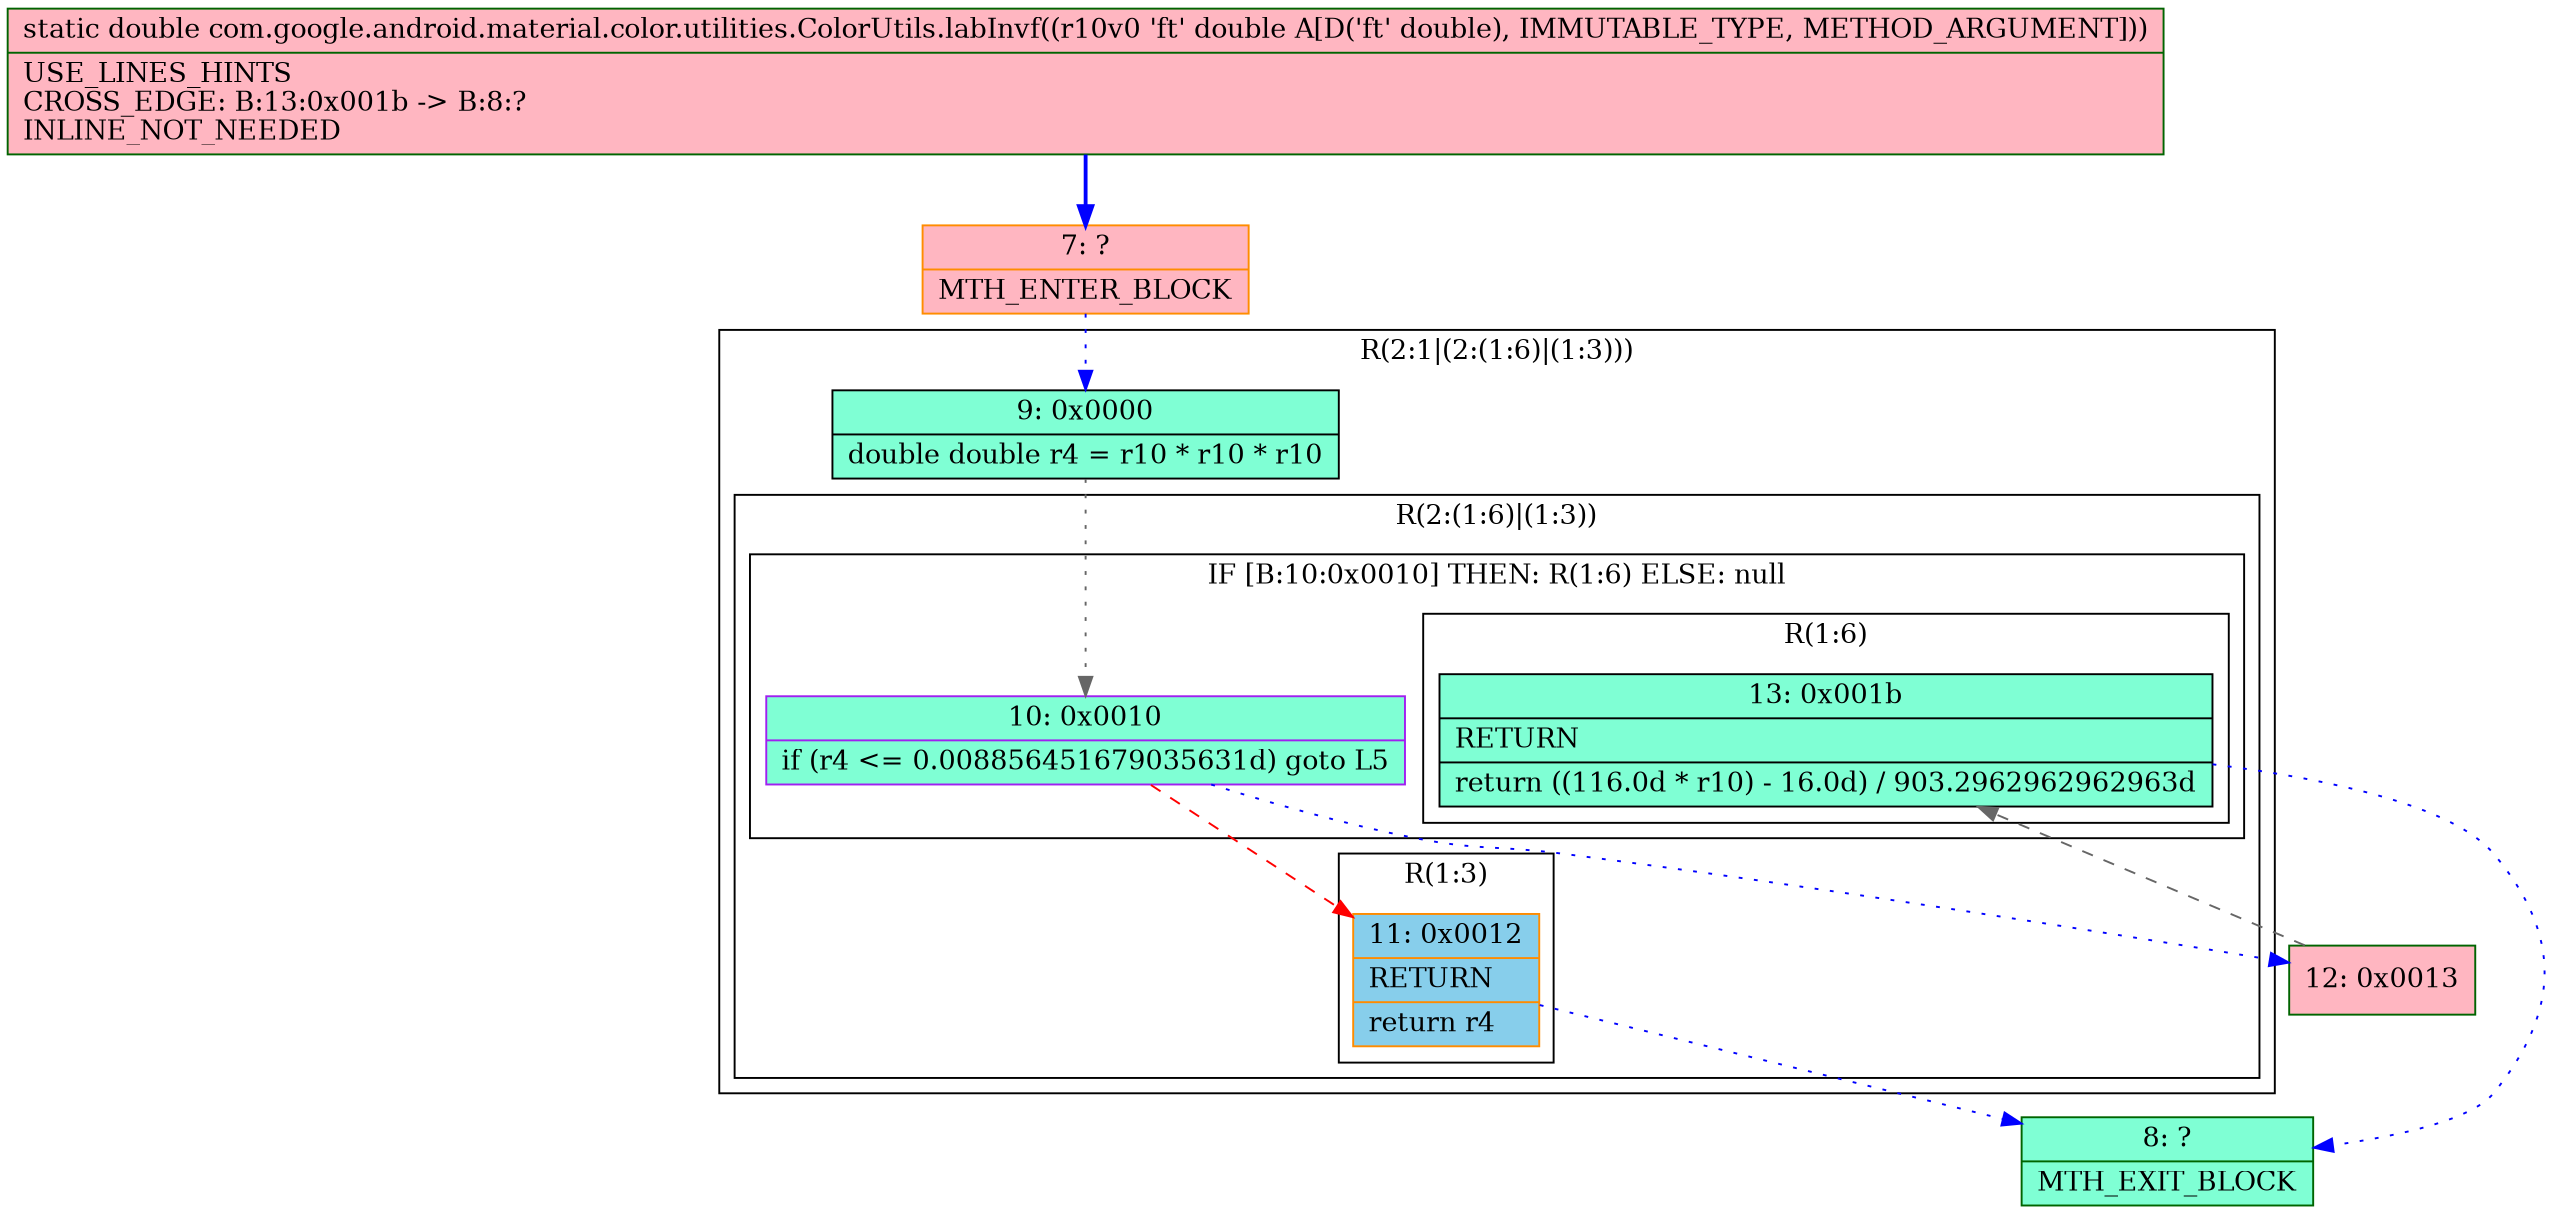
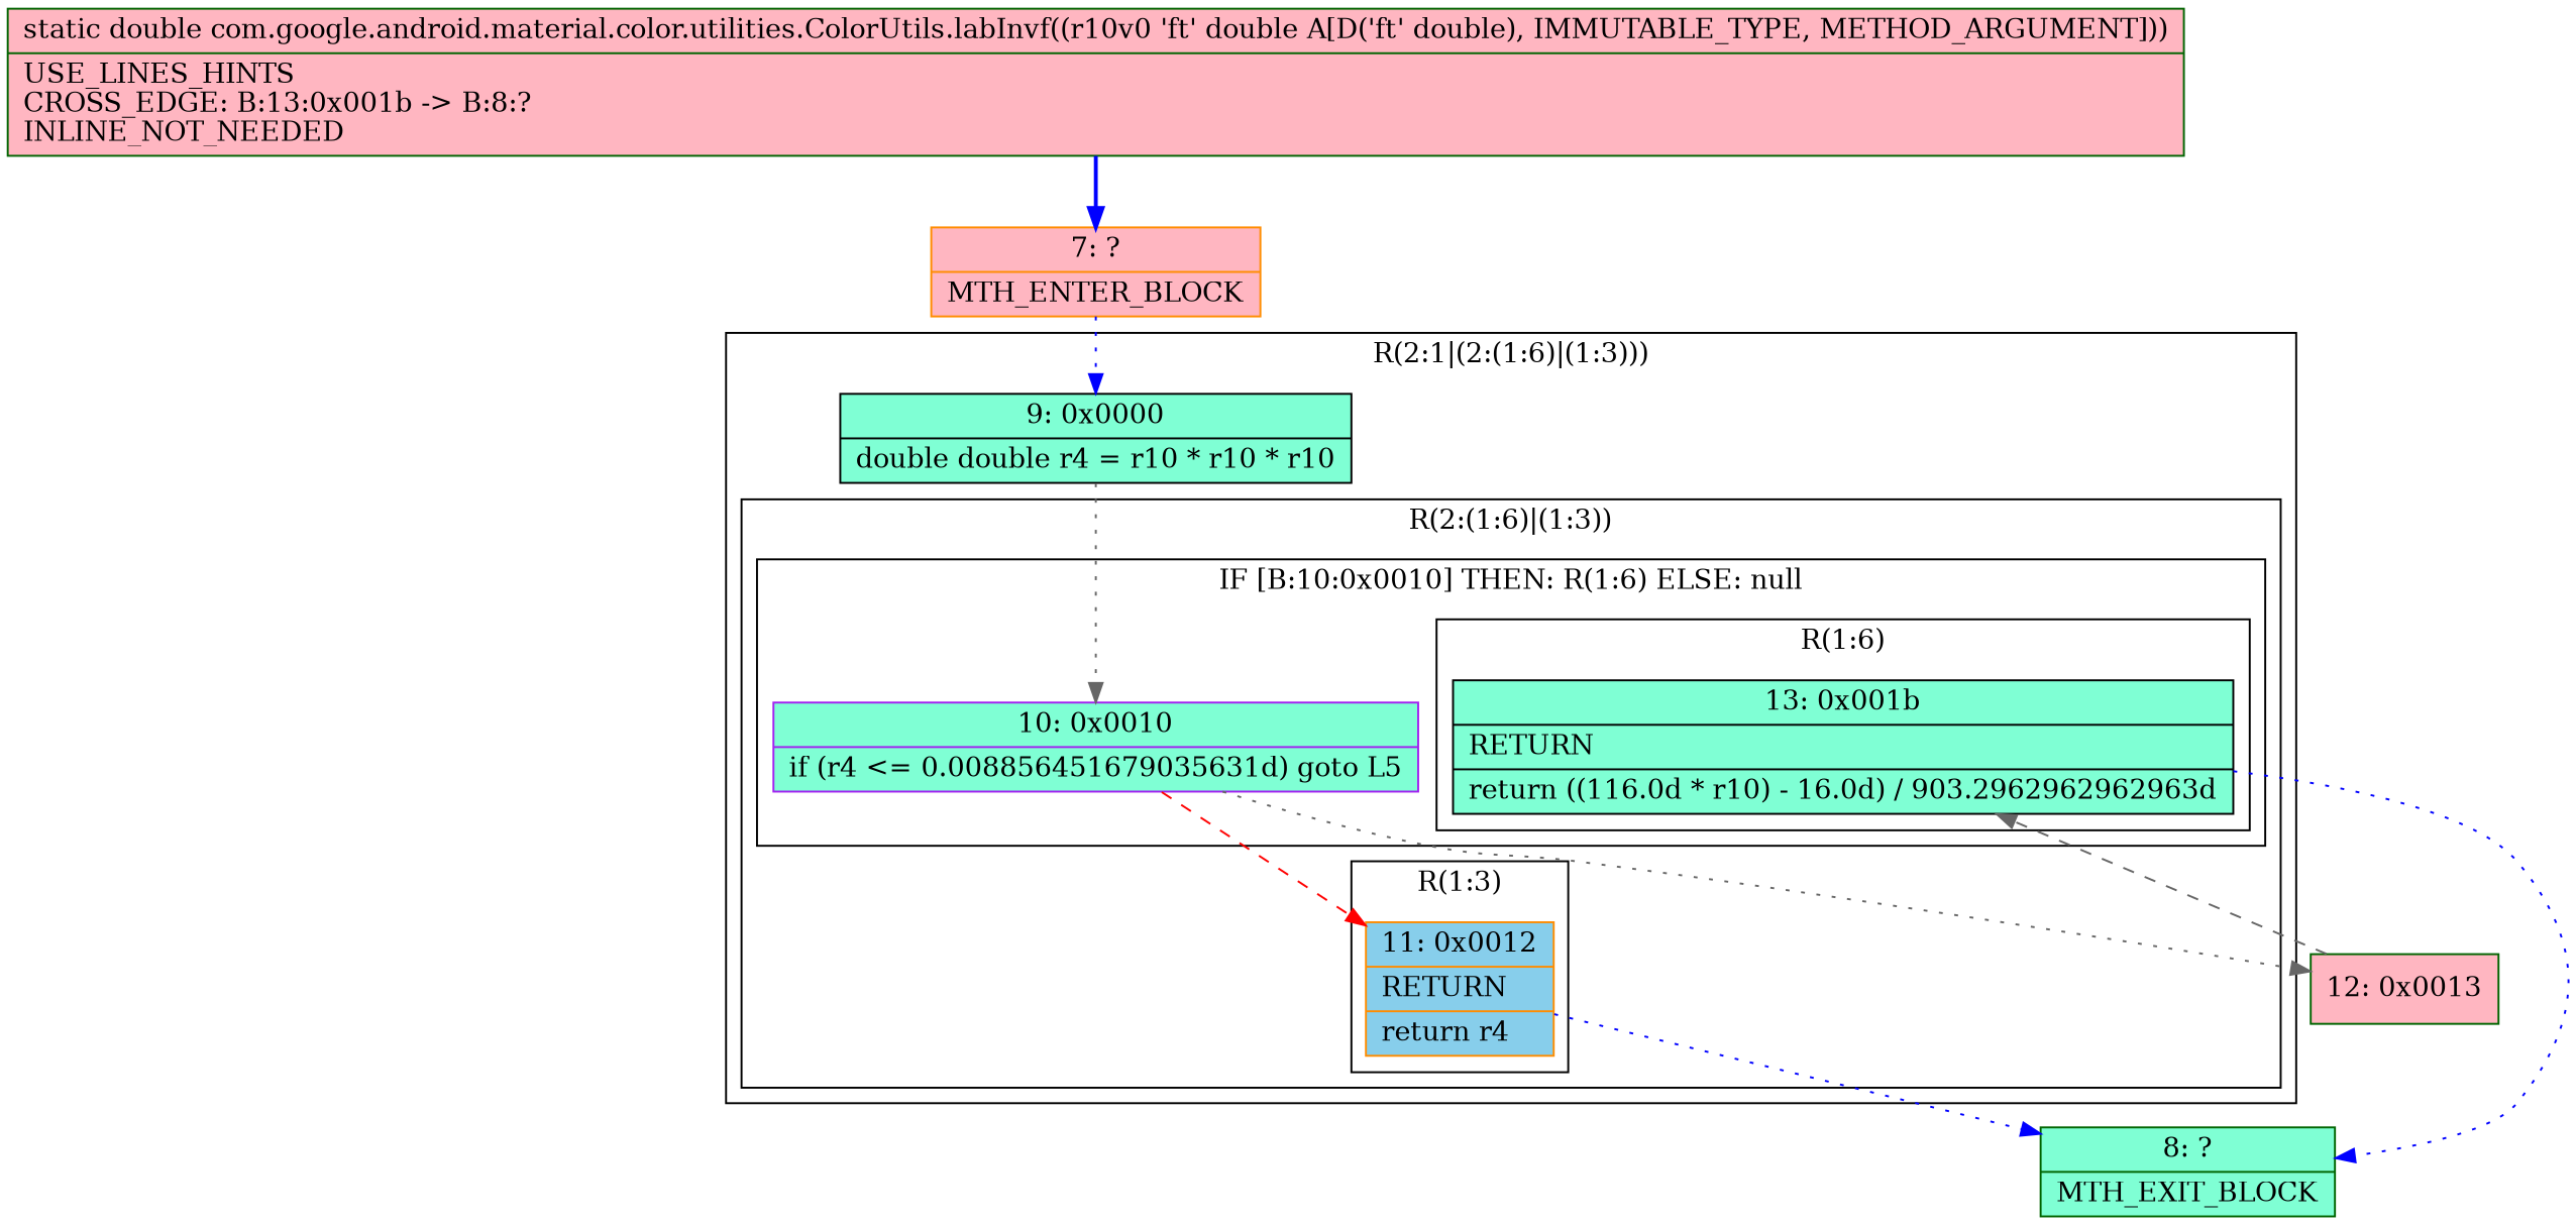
  digraph {
    node [color=darkgreen fillcolor=aquamarine shape=record style=filled]
    edge [color=blue style=dotted]
    n1 [color=black label="{13\:\ 0x001b|RETURN\l|return ((116.0d * r10) \- 16.0d) \/ 903.2962962962963d\l}"]
    n2 [color=purple label="{10\:\ 0x0010|if (r4 \<= 0.008856451679035631d) goto L5\l}"]
    n3 [color=darkorange fillcolor=skyblue label="{11\:\ 0x0012|RETURN\l|return r4\l}"]
    n4 [color=black label="{9\:\ 0x0000|double double r4 = r10 * r10 * r10\l}"]
    n5 [label="{8\:\ ?|MTH_EXIT_BLOCK\l}"]
    n6 [fillcolor=lightpink label="{12\:\ 0x0013}"]
    n7 [color=darkorange fillcolor=lightpink label="{7\:\ ?|MTH_ENTER_BLOCK\l}"]
    n8 [fillcolor=lightpink label="{static double com.google.android.material.color.utilities.ColorUtils.labInvf((r10v0 'ft' double A[D('ft' double), IMMUTABLE_TYPE, METHOD_ARGUMENT]))  | USE_LINES_HINTS\lCROSS_EDGE: B:13:0x001b \-\> B:8:?\lINLINE_NOT_NEEDED\l}"]
    subgraph cluster_1 {
      label="R(2:1|(2:(1:6)|(1:3)))"
      n4
      subgraph cluster_2 {
        label="R(2:(1:6)|(1:3))"
        subgraph cluster_3 {
          label="IF [B:10:0x0010] THEN: R(1:6) ELSE: null"
          n2
          subgraph cluster_4 {
            label="R(1:6)"
            n1
          }
        }
        subgraph cluster_5 {
          label="R(1:3)"
          n3
        }
      }
    }
    n1 -> n5
    n2 -> n3 [color=red style=dashed]
-   n2 -> n6
+   n2 -> n6 [color=gray40]
    n3 -> n5
    n4 -> n2 [color=gray40]
    n6 -> n1 [color=gray40 style=dashed]
    n7 -> n4
    n8 -> n7 [style=bold]
  }
